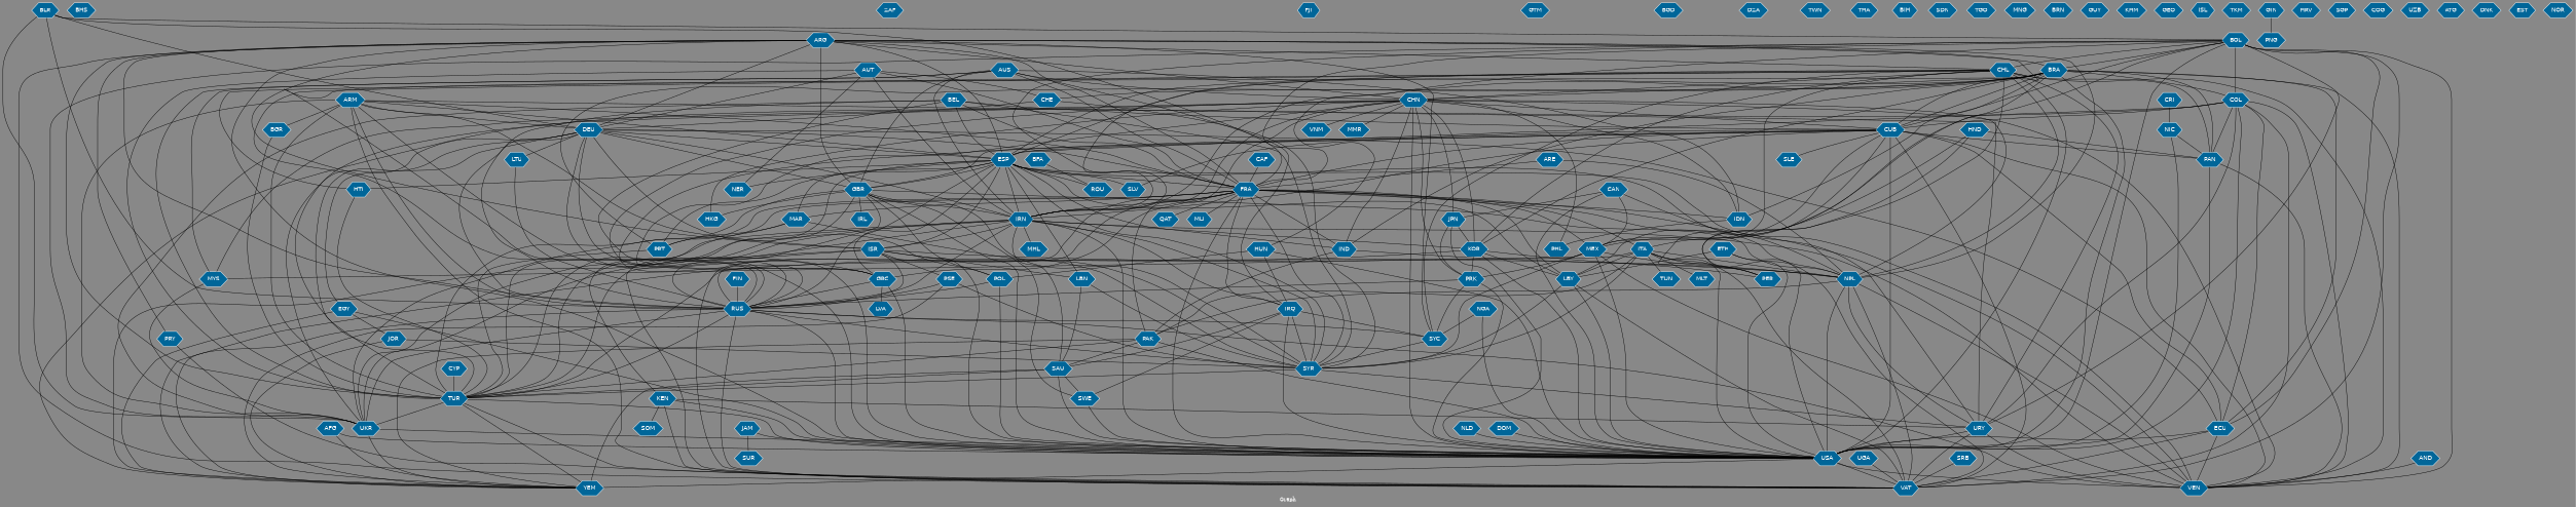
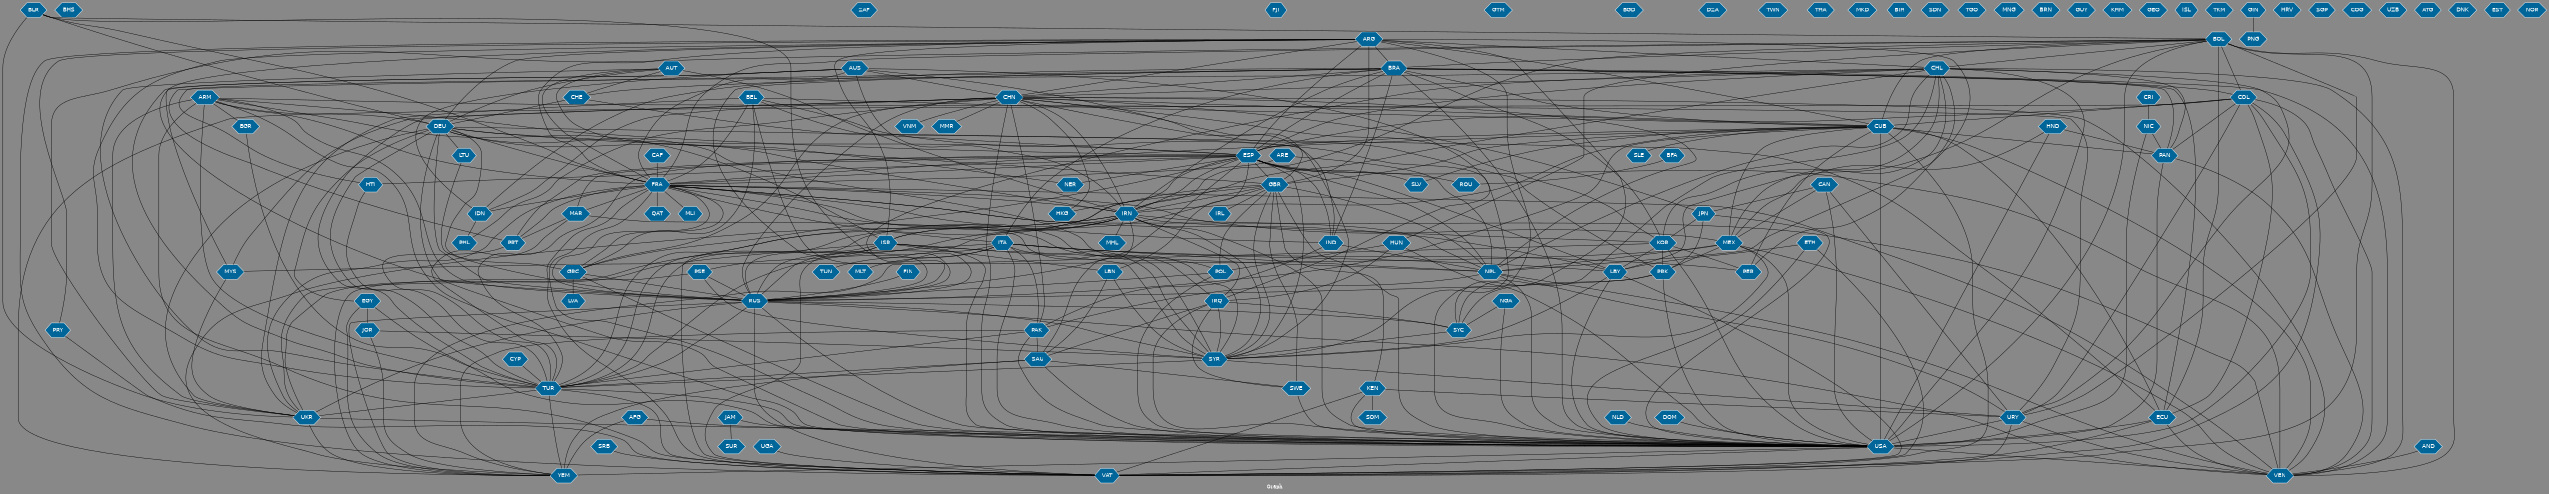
  graph {
    bgcolor="#888888"
    fontcolor=white
    fontsize=12
    label="Graph"
    node [color=white fillcolor="#006699" fontcolor=white fontname=Helvetica shape=hexagon style=filled]
    edge [arrowhead=open color=black fontcolor=white fontname=Courier fontsize=12 weight=1]
    n1 [label=GRC]
    n2 [label=RUS]
    n3 [label=USA]
    n4 [label=LVA]
    n5 [label=VAT]
    n6 [label=YEM]
    n7 [label=UKR]
    n8 [label=TUR]
    n9 [label=VEN]
    n10 [label=SYR]
    n11 [label=SYC]
    n12 [label=KOR]
    n13 [label=PRK]
    n14 [label=LBY]
    n15 [label=PER]
    n16 [label=IRN]
    n17 [label=ISR]
    n18 [label=IRQ]
    n19 [label=SAU]
    n20 [label=MHL]
    n21 [label=NPL]
    n22 [label=LBN]
    n23 [label=PSE]
    n24 [label=SWE]
    n25 [label=URY]
    n26 [label=BOL]
    n27 [label=FRA]
    n28 [label=CUB]
    n29 [label=CHL]
    n30 [label=COL]
    n31 [label=ECU]
    n32 [label=BRA]
    n33 [label=HUN]
    n34 [label=ITA]
    n35 [label=IDN]
    n36 [label=IND]
    n37 [label=MEX]
    n38 [label=QAT]
    n39 [label=MAR]
    n40 [label=MLI]
    n41 [label=PRT]
    n42 [label=ESP]
    n43 [label=GBR]
    n44 [label=PAN]
    n45 [label=SLE]
    n46 [label=SLV]
    n47 [label=CHN]
    n48 [label=HTI]
    n49 [label=CHE]
    n50 [label=POL]
    n51 [label=ARG]
    n52 [label=DEU]
    n53 [label=PRY]
    n54 [label=ROU]
    n55 [label=NER]
    n56 [label=PAK]
    n57 [label=KEN]
    n58 [label=IRL]
    n59 [label=HKG]
    n60 [label=PHL]
    n61 [label=JPN]
    n62 [label=MYS]
    n63 [label=VNM]
    n64 [label=MMR]
    n65 [label=EGY]
    n66 [label=LTU]
    n67 [label=ARM]
    n68 [label=BGR]
    n69 [label=TUN]
    n70 [label=MLT]
    n71 [label=SOM]
    n72 [label=ETH]
    n73 [label=JOR]
    n74 [label=NGA]
    n75 [label=NLD]
    n76 [label=AFG]
    n77 [label=BEL]
    n78 [label=AUS]
    n79 [label=CRI]
    n80 [label=NIC]
    n81 [label=BHS]
    n82 [label=FIN]
    n83 [label=UGA]
    n84 [label=AUT]
    n85 [label=CAN]
    n86 [label=ZAF]
    n87 [label=SRB]
    n88 [label=FJI]
    n89 [label=HND]
    n90 [label=GTM]
    n91 [label=BGD]
    n92 [label=DZA]
    n93 [label=TWN]
    n94 [label=THA]
+   n95 [label=MKD]
    n96 [label=BIH]
    n97 [label=SDN]
    n98 [label=BLR]
    n99 [label=CAF]
    n100 [label=BFA]
    n101 [label=TGO]
    n102 [label=MNG]
    n103 [label=DOM]
    n104 [label=BRN]
    n105 [label=GUY]
    n106 [label=KHM]
    n107 [label=GEO]
    n108 [label=CYP]
    n109 [label=ISL]
    n110 [label=TKM]
    n111 [label=GIN]
    n112 [label=PNG]
    n113 [label=HRV]
    n114 [label=SGP]
    n115 [label=JAM]
    n116 [label=SUR]
    n117 [label=COG]
    n118 [label=AND]
    n119 [label=UZB]
    n120 [label=ATG]
    n121 [label=DNK]
    n122 [label=ARE]
    n123 [label=EST]
    n124 [label=NOR]
    n1 -- n2 [weight=19]
    n1 -- n3 [weight=5]
    n1 -- n4
    n2 -- n3 [weight=14]
    n2 -- n5
    n2 -- n6 [weight=4]
    n2 -- n7 [weight=48]
    n2 -- n8 [weight=2]
    n2 -- n9
    n2 -- n10 [weight=2]
    n2 -- n11 [weight=2]
    n3 -- n5 [weight=13]
    n3 -- n6 [weight=7]
    n3 -- n9 [weight=51]
    n7 -- n3 [weight=8]
    n7 -- n6
    n8 -- n3
    n8 -- n5 [weight=18]
    n8 -- n6
    n8 -- n7
    n10 -- n8 [weight=6]
    n10 -- n25 [weight=2]
    n11 -- n10
    n12 -- n3 [weight=10]
    n12 -- n6
    n12 -- n13 [weight=7]
    n12 -- n14 [weight=3]
    n12 -- n15
    n13 -- n2 [weight=3]
    n13 -- n3 [weight=3]
    n13 -- n11 [weight=2]
    n14 -- n3
    n14 -- n5
    n14 -- n10
    n16 -- n2 [weight=28]
    n16 -- n3 [weight=69]
    n16 -- n5 [weight=3]
    n16 -- n6 [weight=19]
    n16 -- n7
    n16 -- n8 [weight=3]
    n16 -- n9 [weight=2]
    n16 -- n10 [weight=3]
    n16 -- n12 [weight=2]
    n16 -- n17 [weight=49]
    n16 -- n18
    n16 -- n19 [weight=7]
    n16 -- n20
    n17 -- n2 [weight=9]
    n17 -- n3 [weight=9]
    n17 -- n7 [weight=4]
    n17 -- n8
    n17 -- n10 [weight=4]
    n17 -- n21 [weight=2]
    n17 -- n22 [weight=2]
    n17 -- n23 [weight=28]
    n18 -- n3 [weight=7]
    n18 -- n10 [weight=3]
    n18 -- n11
    n18 -- n19
    n18 -- n24
    n19 -- n3
    n19 -- n6 [weight=34]
    n19 -- n8
    n19 -- n24
    n21 -- n3 [weight=5]
-   n21 -- n5 [weight=5]
    n21 -- n9 [weight=8]
    n21 -- n25
    n21 -- n56
    n22 -- n10
    n22 -- n19
    n23 -- n2
    n23 -- n6
    n23 -- n10 [weight=13]
    n24 -- n3
    n25 -- n3 [weight=11]
    n25 -- n5 [weight=2]
    n25 -- n9 [weight=2]
    n26 -- n3 [weight=12]
    n26 -- n5 [weight=20]
    n26 -- n7 [weight=2]
    n26 -- n9 [weight=3]
    n26 -- n14
    n26 -- n16 [weight=3]
    n26 -- n25
    n26 -- n27
    n26 -- n28 [weight=3]
    n26 -- n29 [weight=20]
    n26 -- n30 [weight=16]
    n26 -- n31 [weight=9]
    n26 -- n32 [weight=2]
    n26 -- n33
    n27 -- n1
    n27 -- n2 [weight=9]
    n27 -- n3 [weight=4]
    n27 -- n5 [weight=9]
    n27 -- n7 [weight=5]
    n27 -- n9
    n27 -- n10
    n27 -- n14
    n27 -- n16 [weight=4]
    n27 -- n18
    n27 -- n21 [weight=5]
    n27 -- n34 [weight=2]
    n27 -- n35 [weight=4]
    n27 -- n36
    n27 -- n37
    n27 -- n38 [weight=4]
    n27 -- n39 [weight=2]
    n27 -- n40 [weight=2]
    n27 -- n41 [weight=2]
    n28 -- n2 [weight=4]
    n28 -- n3 [weight=213]
    n28 -- n5 [weight=26]
    n28 -- n9 [weight=14]
    n28 -- n15
    n28 -- n16 [weight=2]
    n28 -- n27 [weight=6]
    n28 -- n31 [weight=4]
    n28 -- n37 [weight=2]
    n28 -- n42 [weight=2]
    n28 -- n43 [weight=4]
    n28 -- n44 [weight=43]
    n28 -- n45
    n28 -- n46
    n29 -- n2 [weight=3]
    n29 -- n3 [weight=3]
    n29 -- n9 [weight=5]
    n29 -- n11
    n29 -- n12 [weight=2]
    n29 -- n15 [weight=3]
    n29 -- n16
    n29 -- n21 [weight=21]
    n29 -- n25
    n29 -- n37 [weight=3]
    n29 -- n42
    n29 -- n44
    n29 -- n47
    n29 -- n48 [weight=2]
    n30 -- n3 [weight=6]
    n30 -- n5 [weight=3]
    n30 -- n6
    n30 -- n9 [weight=3]
    n30 -- n25
    n30 -- n28 [weight=5]
    n30 -- n31
    n30 -- n42
    n30 -- n44 [weight=4]
    n31 -- n3 [weight=6]
    n31 -- n5 [weight=11]
    n31 -- n9
    n32 -- n2
    n32 -- n3 [weight=5]
    n32 -- n9 [weight=3]
    n32 -- n12 [weight=2]
    n32 -- n16
    n32 -- n28
    n32 -- n30 [weight=2]
    n32 -- n31
    n32 -- n34
    n32 -- n35 [weight=8]
    n32 -- n36 [weight=2]
    n32 -- n41
    n32 -- n42 [weight=6]
    n32 -- n44
    n32 -- n47
    n32 -- n49
    n33 -- n3
    n33 -- n18
    n33 -- n50
    n34 -- n3 [weight=3]
    n34 -- n5 [weight=18]
    n34 -- n8 [weight=2]
    n34 -- n10
    n34 -- n14 [weight=13]
    n34 -- n15
    n34 -- n21
    n34 -- n56
    n34 -- n69 [weight=2]
    n34 -- n70 [weight=3]
    n35 -- n60
    n36 -- n21 [weight=8]
    n36 -- n56 [weight=3]
    n37 -- n3 [weight=10]
    n37 -- n9
    n37 -- n10 [weight=2]
    n37 -- n13 [weight=5]
    n37 -- n21 [weight=2]
    n37 -- n62 [weight=3]
    n39 -- n8
    n39 -- n10
    n39 -- n41 [weight=2]
    n41 -- n8
    n42 -- n1 [weight=2]
    n42 -- n2
    n42 -- n8
    n42 -- n9 [weight=44]
    n42 -- n10 [weight=3]
    n42 -- n14 [weight=9]
    n42 -- n16
    n42 -- n17
    n42 -- n21 [weight=22]
    n42 -- n22 [weight=3]
    n42 -- n27 [weight=3]
    n42 -- n36 [weight=4]
    n42 -- n39 [weight=4]
    n42 -- n41 [weight=3]
    n42 -- n43
    n42 -- n46
    n42 -- n48
    n42 -- n54
    n42 -- n55
    n43 -- n2 [weight=2]
    n43 -- n3 [weight=3]
    n43 -- n8 [weight=3]
    n43 -- n10 [weight=6]
    n43 -- n16
    n43 -- n21
    n43 -- n24 [weight=2]
    n43 -- n50
    n43 -- n57
    n43 -- n58
    n43 -- n59
    n44 -- n3 [weight=37]
    n44 -- n9 [weight=8]
    n47 -- n1 [weight=2]
    n47 -- n2 [weight=5]
    n47 -- n3 [weight=12]
    n47 -- n8
    n47 -- n9
    n47 -- n12 [weight=2]
    n47 -- n13
    n47 -- n16 [weight=3]
    n47 -- n21 [weight=10]
    n47 -- n28 [weight=5]
    n47 -- n35
    n47 -- n36 [weight=2]
    n47 -- n56
    n47 -- n59 [weight=2]
    n47 -- n60 [weight=3]
    n47 -- n61
    n47 -- n62 [weight=2]
    n47 -- n63
    n47 -- n64 [weight=2]
    n48 -- n8
    n49 -- n10
    n49 -- n52
    n50 -- n2 [weight=6]
    n50 -- n3
    n51 -- n2 [weight=14]
    n51 -- n3 [weight=5]
    n51 -- n5 [weight=7]
    n51 -- n8
    n51 -- n11
    n51 -- n17
    n51 -- n21 [weight=6]
    n51 -- n27
    n51 -- n28 [weight=2]
    n51 -- n29 [weight=7]
    n51 -- n32 [weight=2]
    n51 -- n42 [weight=6]
    n51 -- n43 [weight=13]
    n51 -- n47
    n51 -- n52
    n51 -- n53
    n52 -- n1 [weight=9]
    n52 -- n2 [weight=11]
    n52 -- n3 [weight=10]
    n52 -- n7 [weight=7]
    n52 -- n8 [weight=6]
    n52 -- n16 [weight=6]
    n52 -- n27 [weight=6]
    n52 -- n31
    n52 -- n42
    n52 -- n43
    n52 -- n50 [weight=2]
    n52 -- n65
    n52 -- n66
    n53 -- n5
    n56 -- n3
    n56 -- n6 [weight=7]
    n56 -- n8
    n56 -- n19 [weight=6]
    n57 -- n3 [weight=4]
    n57 -- n5 [weight=3]
    n57 -- n25
    n57 -- n71 [weight=16]
    n61 -- n3 [weight=2]
    n61 -- n12
    n61 -- n13
    n62 -- n7 [weight=2]
    n65 -- n3 [weight=4]
    n65 -- n6 [weight=2]
    n65 -- n73
    n66 -- n2
    n67 -- n2 [weight=4]
    n67 -- n3 [weight=5]
    n67 -- n5 [weight=20]
    n67 -- n7
    n67 -- n8 [weight=24]
    n67 -- n17 [weight=2]
    n67 -- n25
    n67 -- n27 [weight=2]
    n67 -- n42
    n67 -- n52 [weight=4]
    n67 -- n68 [weight=3]
    n68 -- n8 [weight=2]
    n72 -- n3
    n72 -- n5 [weight=2]
    n72 -- n14 [weight=6]
    n73 -- n6
    n73 -- n10 [weight=3]
    n74 -- n3
    n74 -- n11
    n75 -- n3
    n76 -- n3 [weight=2]
    n76 -- n6
    n77 -- n1
    n77 -- n2
    n77 -- n7
    n77 -- n10 [weight=2]
    n77 -- n27
    n77 -- n28
    n77 -- n42
    n78 -- n8 [weight=3]
    n78 -- n16
    n78 -- n18
    n78 -- n27
    n78 -- n35 [weight=3]
    n78 -- n43 [weight=3]
    n78 -- n47 [weight=2]
    n78 -- n62 [weight=2]
    n79 -- n80 [weight=8]
    n80 -- n3
    n80 -- n44
    n82 -- n2
    n83 -- n5
    n84 -- n8
    n84 -- n16 [weight=5]
    n84 -- n27
    n84 -- n49
    n84 -- n52
    n84 -- n55
    n85 -- n3
    n85 -- n25
    n85 -- n37
    n85 -- n61 [weight=3]
    n87 -- n5
    n89 -- n3 [weight=2]
    n89 -- n37
    n89 -- n44
    n98 -- n2 [weight=2]
    n98 -- n7 [weight=4]
    n98 -- n26
    n98 -- n27
    n98 -- n52 [weight=2]
    n99 -- n27 [weight=3]
    n100 -- n54
    n103 -- n3
    n108 -- n8
    n111 -- n112 [weight=4]
    n115 -- n3 [weight=2]
    n115 -- n116
    n118 -- n9 [weight=2]
    n122 -- n21
    n122 -- n27
  }
